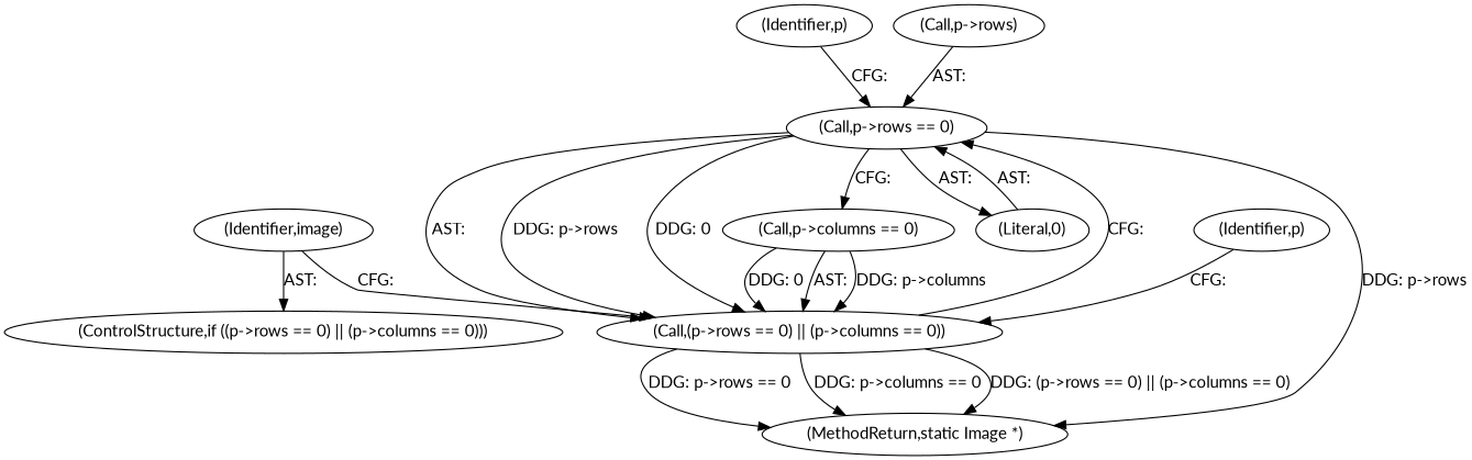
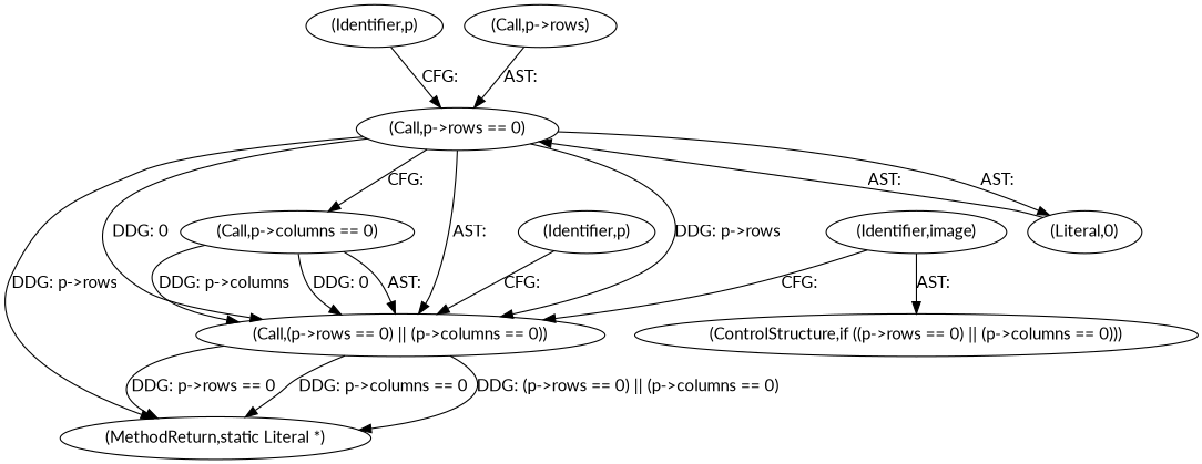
  digraph {
    fontname=Lato
    node [fontname=Lato]
    edge [fontname=Lato]
    n1 [label="(Call,p->rows == 0)"]
    n2 [label="(Call,(p->rows == 0) || (p->columns == 0))"]
    n3 [label="(Literal,0)"]
-   n4 [label="(MethodReturn,static Image *)"]
+   n4 [label="(MethodReturn,static Literal *)"]
    n5 [label="(Call,p->columns == 0)"]
    n6 [label="(ControlStructure,if ((p->rows == 0) || (p->columns == 0)))"]
    n7 [label="(Identifier,p)"]
    n8 [label="(Identifier,image)"]
    n9 [label="(Identifier,p)"]
    n10 [label="(Call,p->rows)"]
    n1 -> n2 [label="AST: "]
    n1 -> n2 [label="DDG: p->rows"]
    n1 -> n2 [label="DDG: 0"]
    n1 -> n3 [label="AST: "]
    n1 -> n4 [label="DDG: p->rows"]
    n1 -> n5 [label="CFG: "]
-   n2 -> n1 [label="CFG: "]
    n2 -> n4 [label="DDG: (p->rows == 0) || (p->columns == 0)"]
    n2 -> n4 [label="DDG: p->rows == 0"]
    n2 -> n4 [label="DDG: p->columns == 0"]
    n3 -> n1 [label="AST: "]
    n5 -> n2 [label="AST: "]
    n5 -> n2 [label="DDG: p->columns"]
    n5 -> n2 [label="DDG: 0"]
    n7 -> n1 [label="CFG: "]
    n8 -> n2 [label="CFG: "]
    n8 -> n6 [label="AST: "]
    n9 -> n2 [label="CFG: "]
    n10 -> n1 [label="AST: "]
  }
